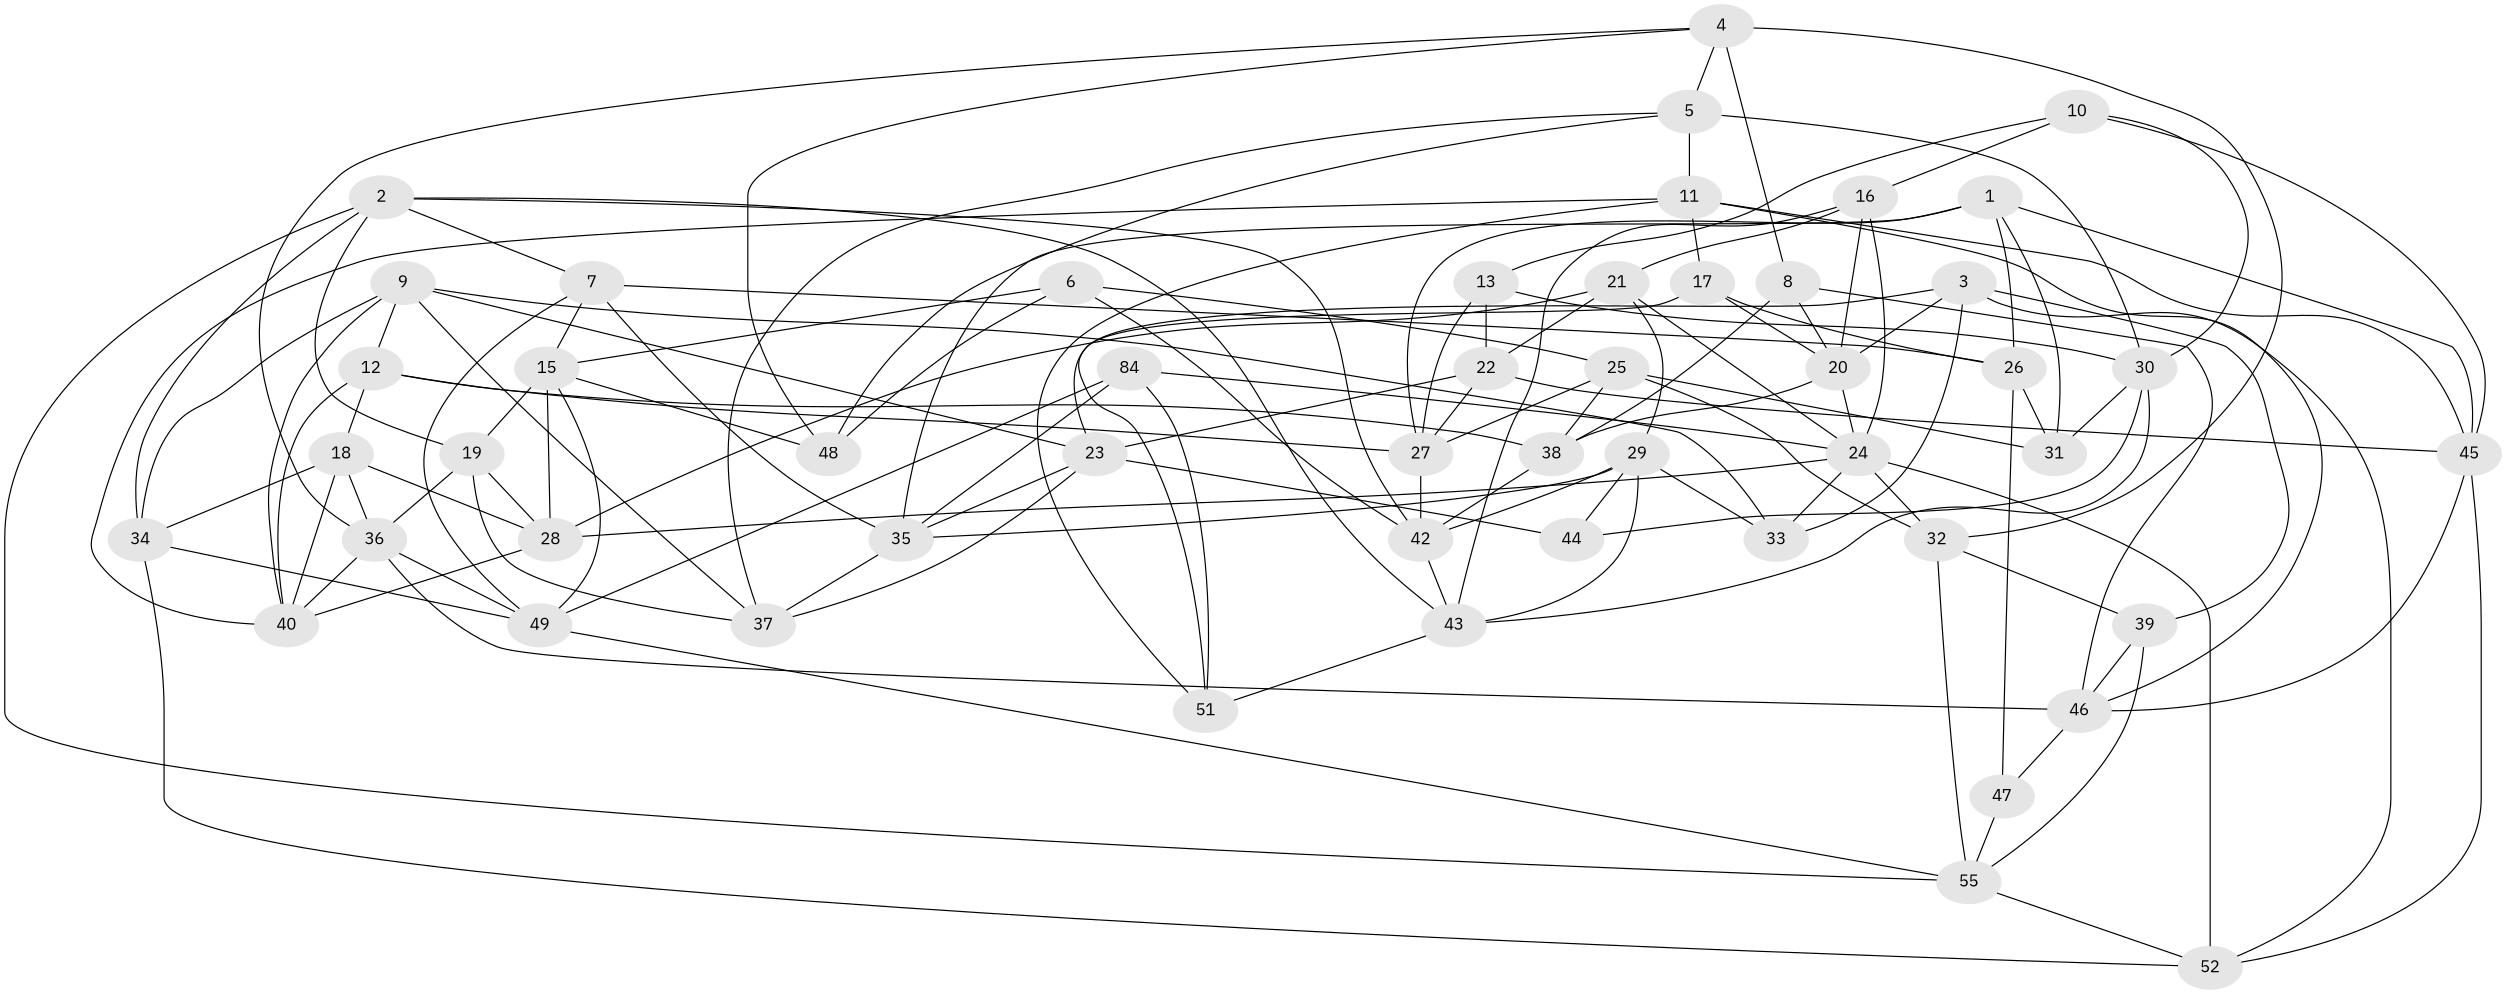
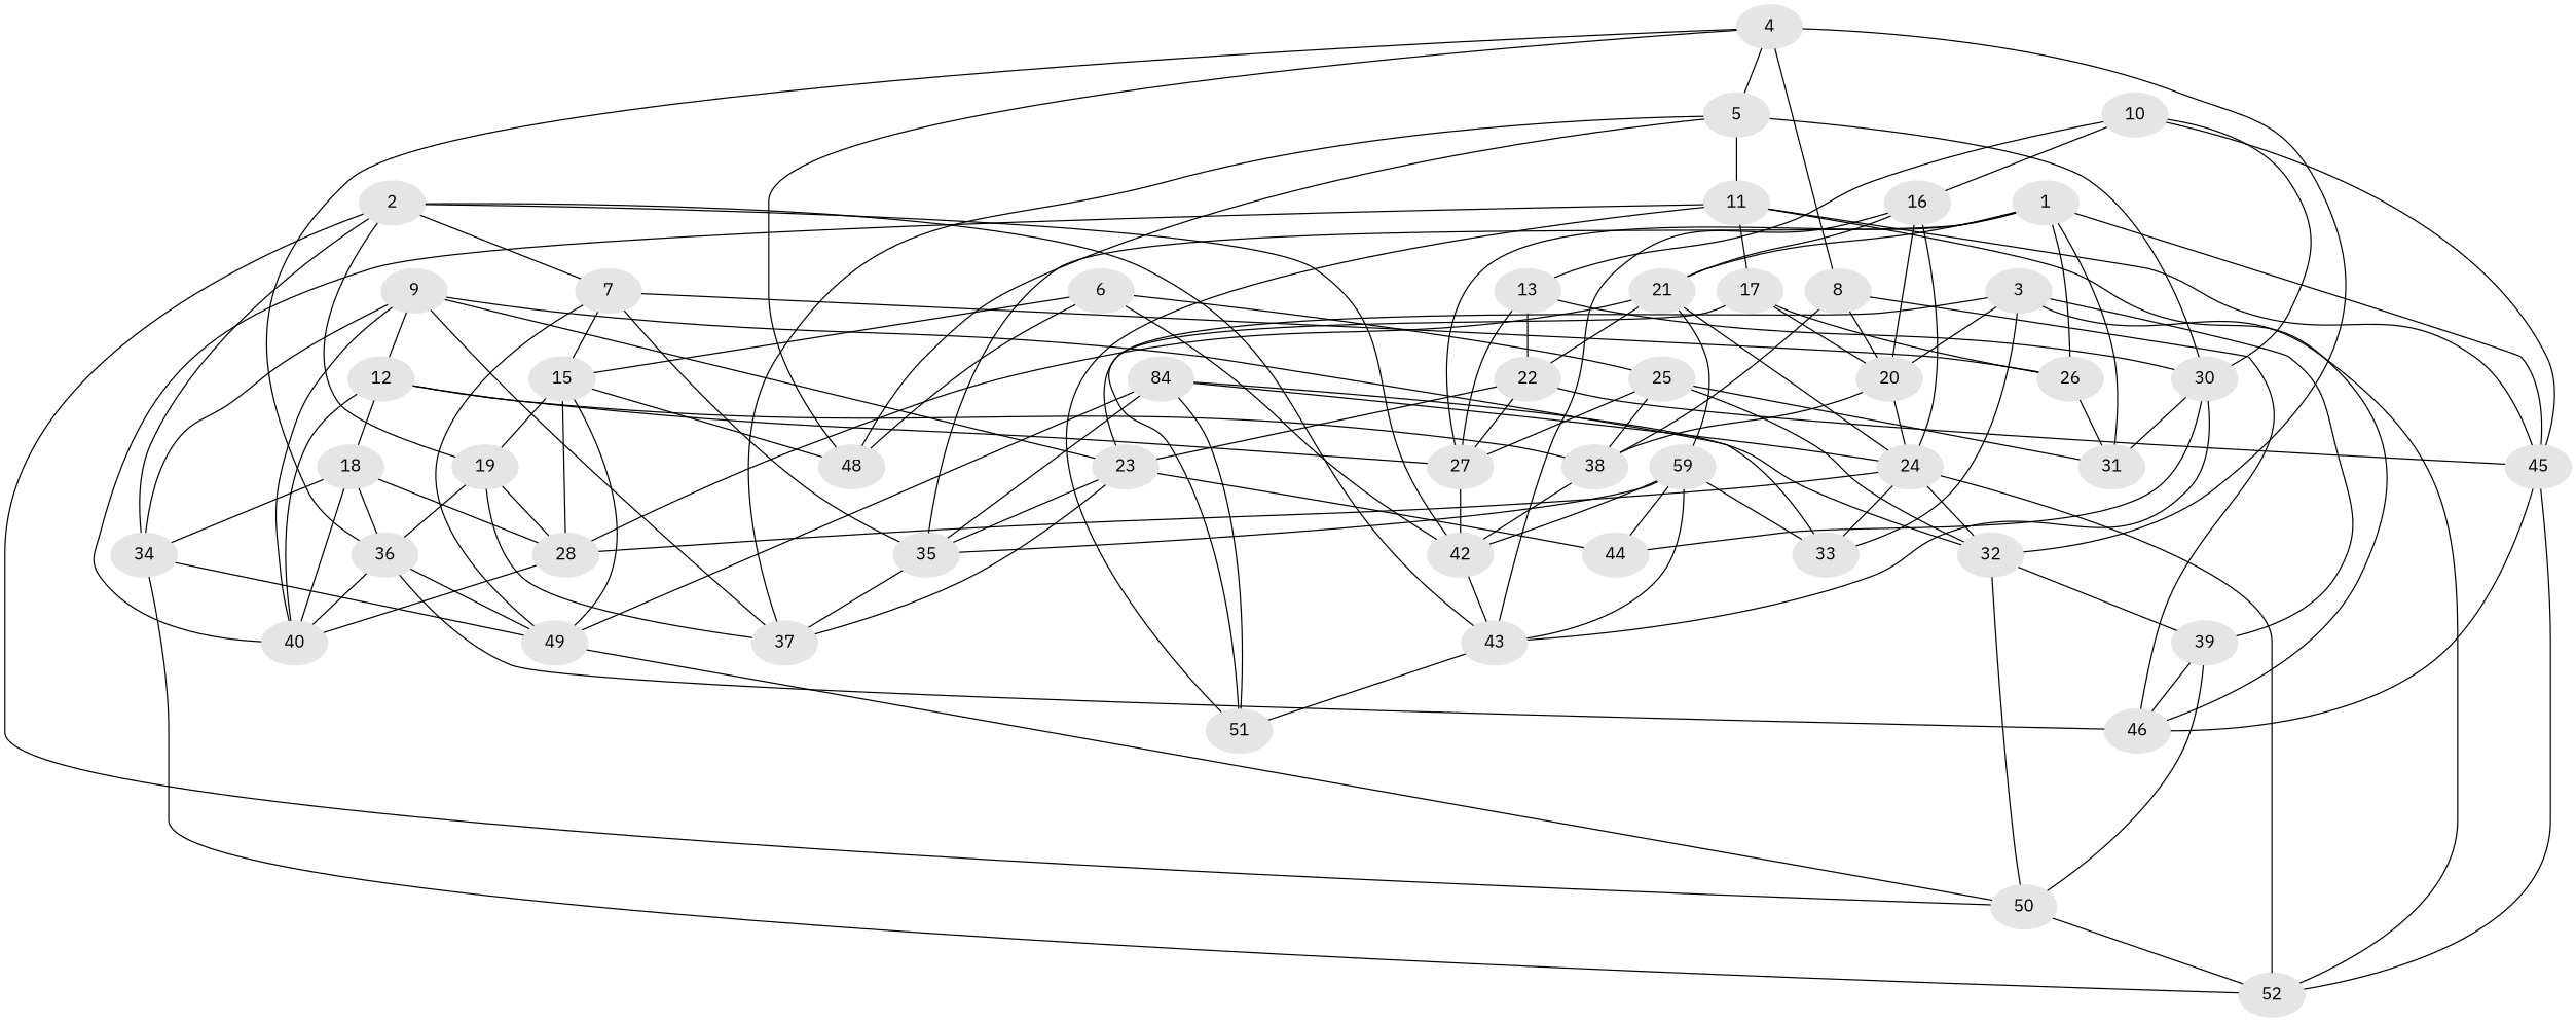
  graph {
    fontname="IBM Plex Sans"
    node [color=gray90 fontname="IBM Plex Sans" style=filled]
    edge [fontname="IBM Plex Sans" weight=1.0]
    1
    21
    26
    27
    31
    35
    45
    22
    24
    28
-   29
-   47
+   29 [label=59]
    42
    37
    52
    46
    2
    7
    19
    34
    43
-   50 [label=55]
+   50
    15
    49
    36
    51
    3
    20
    23
    33
    39
    38
    44
    4
    5
    8
    32
    48
    11
    30
    40
    17
    6
    25
    9
    12
    18
    10
    13
    16
    n51 [label=84]
+   1 -- 21
    1 -- 26
    1 -- 27
    1 -- 31
    1 -- 35
    1 -- 45
    21 -- 22
    21 -- 24
    21 -- 28
    21 -- 29
    26 -- 31
-   26 -- 47
    27 -- 42
    35 -- 37
    45 -- 52
    45 -- 46
    22 -- 27
    22 -- 45
    22 -- 23
    24 -- 28
    24 -- 52
    24 -- 33
    24 -- 32
    28 -- 40
    29 -- 35
    29 -- 42
    29 -- 43
    29 -- 33
    29 -- 44
-   47 -- 50
    42 -- 43
-   46 -- 47
    2 -- 42
    2 -- 7
    2 -- 19
    2 -- 34
    2 -- 43
    2 -- 50
    7 -- 26 [weight=2.0]
    7 -- 35
    7 -- 15
    7 -- 49
    19 -- 28
    19 -- 37
    19 -- 36
    34 -- 52
    34 -- 49
    43 -- 51
    50 -- 52
    15 -- 28
    15 -- 19
    15 -- 49
    15 -- 48
    49 -- 50
    36 -- 46
    36 -- 49
    36 -- 40
    3 -- 52
    3 -- 20 [weight=2.0]
    3 -- 23
    3 -- 33
    3 -- 39
    20 -- 24
    20 -- 38 [weight=2.0]
    23 -- 35
    23 -- 37
    23 -- 44
    39 -- 46
    39 -- 50
    38 -- 42
    4 -- 36
    4 -- 5
    4 -- 8
    4 -- 32 [weight=2.0]
    4 -- 48
    5 -- 37
    5 -- 48
    5 -- 11
    5 -- 30 [weight=2.0]
    8 -- 46
    8 -- 20
    8 -- 38
    32 -- 50
    32 -- 39
    11 -- 45
    11 -- 46
    11 -- 51
    11 -- 40
    11 -- 17
    30 -- 31
    30 -- 43
    30 -- 44
    17 -- 26
    17 -- 51
    17 -- 20 [weight=2.0]
    6 -- 42
    6 -- 15
    6 -- 48
    6 -- 25
    25 -- 27
    25 -- 31
    25 -- 38
    25 -- 32
    9 -- 37
    9 -- 34
    9 -- 23
    9 -- 33
    9 -- 40
    9 -- 12
    12 -- 27
    12 -- 38
    12 -- 40
    12 -- 18
    18 -- 28
    18 -- 34 [weight=2.0]
    18 -- 36
    18 -- 40
    10 -- 45
    10 -- 30
    10 -- 13
    10 -- 16
    13 -- 27
    13 -- 22 [weight=2.0]
    13 -- 30 [weight=2.0]
    16 -- 21
    16 -- 24
    16 -- 43
    16 -- 20 [weight=2.0]
    n51 -- 35
    n51 -- 24
    n51 -- 49
    n51 -- 51 [weight=2.0]
+   n51 -- 32
  }
